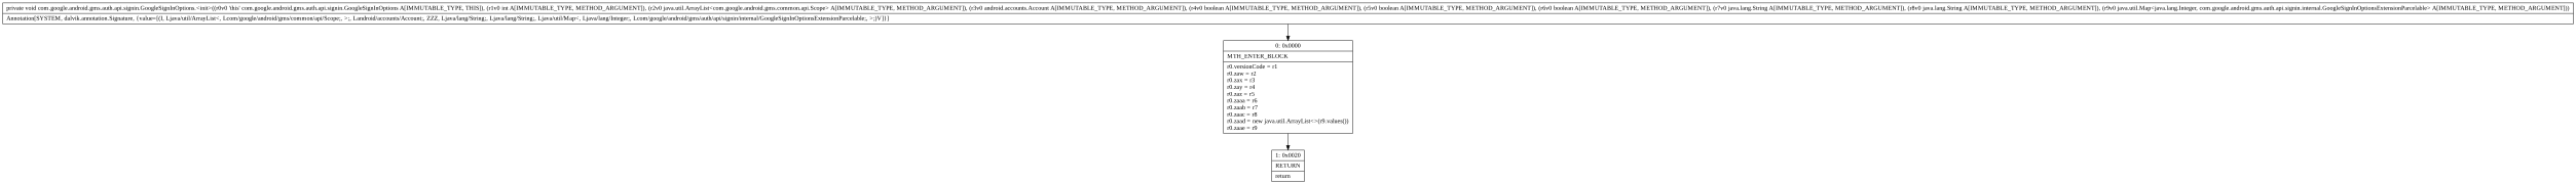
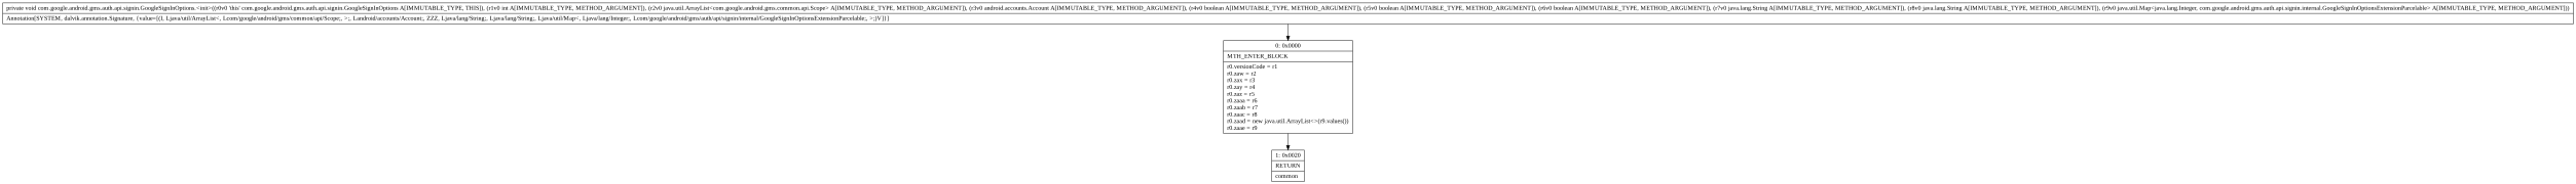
  digraph {
    fontname="Liberation Serif"
    node [shape=record fontname="Liberation Serif"]
    edge [fontname="Liberation Serif"]
    n1 [label="{0\:\ 0x0000|MTH_ENTER_BLOCK\l|r0.versionCode = r1\lr0.zaw = r2\lr0.zax = r3\lr0.zay = r4\lr0.zaz = r5\lr0.zaaa = r6\lr0.zaab = r7\lr0.zaac = r8\lr0.zaad = new java.util.ArrayList\<\>(r9.values())\lr0.zaae = r9\l}"]
-   n2 [label="{1\:\ 0x0020|RETURN\l|return\l}"]
+   n2 [label="{1\:\ 0x0020|RETURN\l|common\l}"]
    n3 [label="{private void com.google.android.gms.auth.api.signin.GoogleSignInOptions.\<init\>((r0v0 'this' com.google.android.gms.auth.api.signin.GoogleSignInOptions A[IMMUTABLE_TYPE, THIS]), (r1v0 int A[IMMUTABLE_TYPE, METHOD_ARGUMENT]), (r2v0 java.util.ArrayList\<com.google.android.gms.common.api.Scope\> A[IMMUTABLE_TYPE, METHOD_ARGUMENT]), (r3v0 android.accounts.Account A[IMMUTABLE_TYPE, METHOD_ARGUMENT]), (r4v0 boolean A[IMMUTABLE_TYPE, METHOD_ARGUMENT]), (r5v0 boolean A[IMMUTABLE_TYPE, METHOD_ARGUMENT]), (r6v0 boolean A[IMMUTABLE_TYPE, METHOD_ARGUMENT]), (r7v0 java.lang.String A[IMMUTABLE_TYPE, METHOD_ARGUMENT]), (r8v0 java.lang.String A[IMMUTABLE_TYPE, METHOD_ARGUMENT]), (r9v0 java.util.Map\<java.lang.Integer, com.google.android.gms.auth.api.signin.internal.GoogleSignInOptionsExtensionParcelable\> A[IMMUTABLE_TYPE, METHOD_ARGUMENT]))  | Annotation[SYSTEM, dalvik.annotation.Signature, \{value=[(I, Ljava\/util\/ArrayList\<, Lcom\/google\/android\/gms\/common\/api\/Scope;, \>;, Landroid\/accounts\/Account;, ZZZ, Ljava\/lang\/String;, Ljava\/lang\/String;, Ljava\/util\/Map\<, Ljava\/lang\/Integer;, Lcom\/google\/android\/gms\/auth\/api\/signin\/internal\/GoogleSignInOptionsExtensionParcelable;, \>;)V]\}]\l}"]
    n1 -> n2
    n3 -> n1
  }
